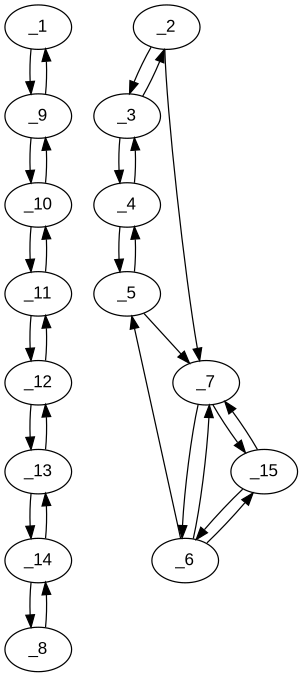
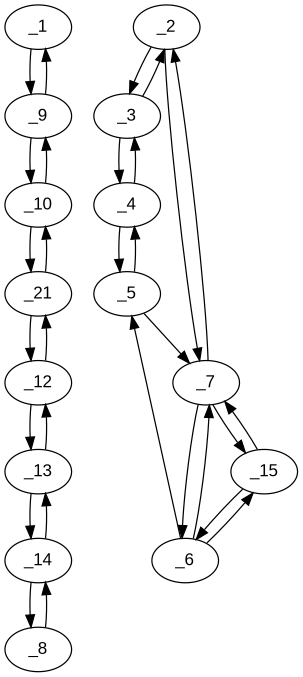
  digraph {
    fontname="Liberation Sans"
    node [fontname="Liberation Sans" x=198.000000]
    edge [angle=2.704965 fontname="Liberation Sans" orient=0.422885]
    _1 [x=142.000000 y=89.000000]
    _9 [x=127.000000 y=96.000000]
    _10 [x=118.000000 y=109.000000]
-   _11 [x=103.000000 y=116.000000]
+   _11 [x=103.000000 y=116.000000 label=_21]
    _2 [y=110.000000]
    _3 [x=196.000000 y=111.000000]
    _7 [x=210.000000 y=122.000000]
    _4 [x=196.000000 y=113.000000]
    _6 [y=121.000000]
    _15 [x=209.000000 y=133.000000]
    _5 [x=194.000000 y=115.000000]
    _8 [x=78.000000 y=170.000000]
    _14 [x=85.000000 y=155.000000]
    _13 [x=86.000000 y=138.000000]
    _12 [x=92.000000 y=126.000000]
    _1 -> _9
    _9 -> _1 [angle=-0.436627 orient=-0.422885]
    _9 -> _10 [angle=2.176341 orient=0.822192]
    _10 -> _9 [angle=-0.965252 orient=-0.822192]
    _10 -> _11
    _11 -> _10 [angle=-0.436627 orient=-0.422885]
    _11 -> _12 [angle=2.403778 orient=0.672673]
    _2 -> _3 [angle=2.677945 orient=0.447214]
    _2 -> _7 [angle=0.785398 orient=0.707107]
    _3 -> _2 [angle=-0.463648 orient=-0.447214]
    _3 -> _4 [angle=1.570796 orient=1.000000]
+   _7 -> _2 [angle=-2.356194 orient=-0.707107]
    _7 -> _6 [angle=-3.058451 orient=-0.083045]
    _7 -> _15 [angle=1.661456 orient=0.995893]
    _4 -> _3 [angle=-1.570796 orient=-1.000000]
    _4 -> _5 [angle=2.356194 orient=0.707107]
    _6 -> _7 [angle=0.083141 orient=0.083045]
    _6 -> _15 [angle=0.828849 orient=0.737154]
    _6 -> _5 [angle=-2.158799 orient=-0.832050]
    _15 -> _7 [angle=-1.480136 orient=-0.995893]
    _15 -> _6 [angle=-2.312744 orient=-0.737154]
    _5 -> _7 [angle=0.982794 orient=0.832050]
    _5 -> _4 [angle=-0.785398 orient=-0.707107]
    _8 -> _14 [angle=-1.134169 orient=-0.906183]
    _14 -> _8 [angle=2.007423 orient=0.906183]
    _14 -> _13 [angle=-1.512041 orient=-0.998274]
    _13 -> _14 [angle=1.629552 orient=0.998274]
    _13 -> _12 [angle=-1.107149 orient=-0.894427]
    _12 -> _11 [angle=-0.737815 orient=-0.672673]
    _12 -> _13 [angle=2.034444 orient=0.894427]
  }
